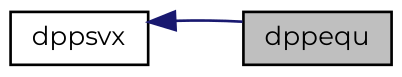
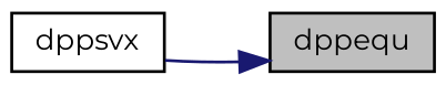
  digraph {
    rankdir=RL
    fontname=Montserrat
    node [color=black fontname=Montserrat fontsize=10 shape=record style=filled]
    n1 [fillcolor=grey75 fontcolor=black height=0.2 label=dppequ width=0.4]
    n2 [fillcolor=white height=0.2 label=dppsvx width=0.4]
-   n2 -> n1 [color=midnightblue dir=back fontname=Montserrat fontsize=10 labelfontname=Helvetica labelfontsize=10 style=solid]
+   n1 -> n2 [color=midnightblue dir=back fontname=Montserrat fontsize=10 labelfontname=Helvetica labelfontsize=10 style=solid]
  }
